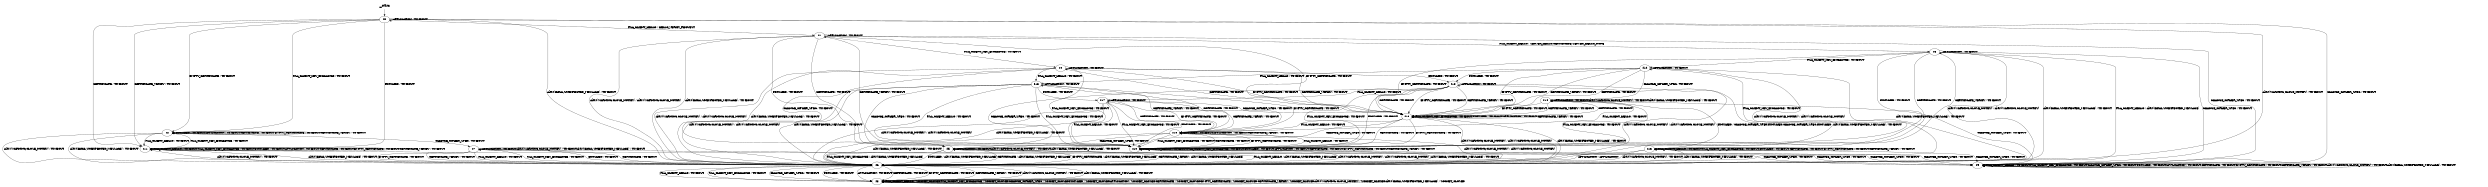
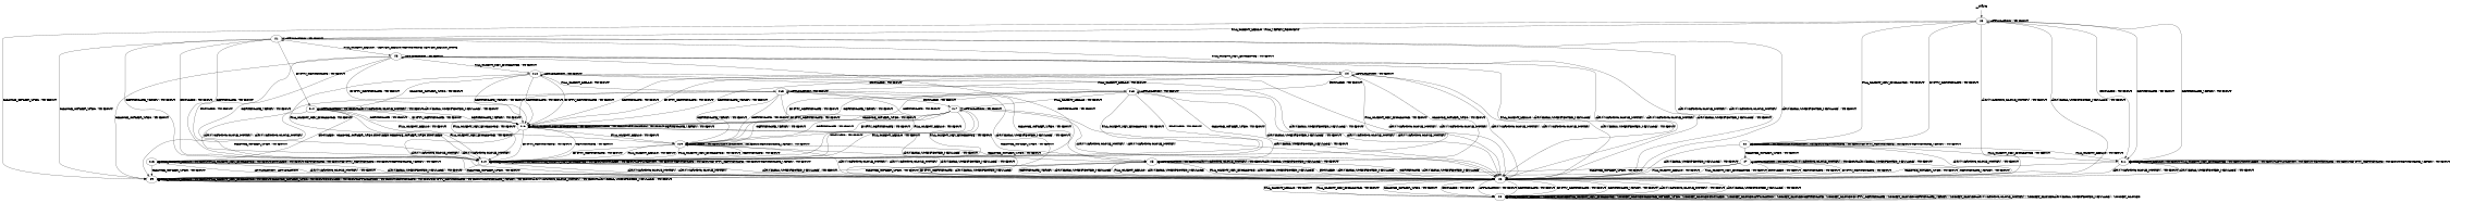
  digraph {
    n1 [label=s0]
    n2 [label=s1]
    n3 [label=s2]
    n4 [label=s6]
    n5 [label=s9]
    n6 [label=s11]
    n7 [label=s3]
    n8 [label=s4]
    n9 [label=s10]
    n10 [label=s16]
    n11 [label=s7]
    n12 [label=s8]
    n13 [label=s12]
    n14 [label=s5]
    n15 [label=s13]
    n16 [label=s18]
    n17 [label=s19]
    n18 [label=s14]
    n19 [label=s17]
    n20 [label=s15]
    n21 [label=__start3 shape=none]
    n1 -> n1 [label="APPLICATION / TIMEOUT"]
-   n1 -> n2 [label="RSA_CLIENT_HELLO / HELLO_VERIFY_REQUEST"]
+   n1 -> n2 [label="RSA_CLIENT_HELLO / RSA_VERIFY_REQUEST"]
    n1 -> n3 [label="RSA_CLIENT_KEY_EXCHANGE / TIMEOUT"]
    n1 -> n3 [label="EMPTY_CERTIFICATE / TIMEOUT"]
    n1 -> n4 [label="Alert(WARNING,CLOSE_NOTIFY) / TIMEOUT"]
    n1 -> n4 [label="Alert(FATAL,UNEXPECTED_MESSAGE) / TIMEOUT"]
    n1 -> n5 [label="CHANGE_CIPHER_SPEC / TIMEOUT"]
    n1 -> n6 [label="FINISHED / TIMEOUT"]
    n1 -> n6 [label="CERTIFICATE / TIMEOUT"]
    n1 -> n6 [label="CERTIFICATE_VERIFY / TIMEOUT"]
    n2 -> n2 [label="APPLICATION / TIMEOUT"]
    n2 -> n4 [label="Alert(WARNING,CLOSE_NOTIFY) / Alert(WARNING,CLOSE_NOTIFY)"]
    n2 -> n4 [label="Alert(FATAL,UNEXPECTED_MESSAGE) / TIMEOUT"]
    n2 -> n5 [label="CHANGE_CIPHER_SPEC / TIMEOUT"]
    n2 -> n7 [label="RSA_CLIENT_HELLO / SERVER_HELLO,CERTIFICATE,SERVER_HELLO_DONE"]
    n2 -> n8 [label="RSA_CLIENT_KEY_EXCHANGE / TIMEOUT"]
    n2 -> n9 [label="FINISHED / TIMEOUT"]
    n2 -> n9 [label="CERTIFICATE / TIMEOUT"]
    n2 -> n9 [label="CERTIFICATE_VERIFY / TIMEOUT"]
-   n2 -> n10 [label="EMPTY_CERTIFICATE / TIMEOUT"]
+   n2 -> n18 [label="EMPTY_CERTIFICATE / TIMEOUT"]
    n3 -> n3 [label="FINISHED / TIMEOUT"]
    n3 -> n3 [label="APPLICATION / TIMEOUT"]
    n3 -> n3 [label="CERTIFICATE / TIMEOUT"]
    n3 -> n3 [label="EMPTY_CERTIFICATE / TIMEOUT"]
    n3 -> n3 [label="CERTIFICATE_VERIFY / TIMEOUT"]
    n3 -> n4 [label="Alert(WARNING,CLOSE_NOTIFY) / TIMEOUT"]
    n3 -> n4 [label="Alert(FATAL,UNEXPECTED_MESSAGE) / TIMEOUT"]
    n3 -> n6 [label="RSA_CLIENT_HELLO / TIMEOUT"]
    n3 -> n6 [label="RSA_CLIENT_KEY_EXCHANGE / TIMEOUT"]
    n3 -> n11 [label="CHANGE_CIPHER_SPEC / TIMEOUT"]
    n4 -> n12 [label="RSA_CLIENT_HELLO / TIMEOUT"]
    n4 -> n12 [label="RSA_CLIENT_KEY_EXCHANGE / TIMEOUT"]
    n4 -> n12 [label="CHANGE_CIPHER_SPEC / TIMEOUT"]
    n4 -> n12 [label="FINISHED / TIMEOUT"]
    n4 -> n12 [label="APPLICATION / TIMEOUT"]
    n4 -> n12 [label="CERTIFICATE / TIMEOUT"]
    n4 -> n12 [label="EMPTY_CERTIFICATE / TIMEOUT"]
    n4 -> n12 [label="CERTIFICATE_VERIFY / TIMEOUT"]
    n4 -> n12 [label="Alert(WARNING,CLOSE_NOTIFY) / TIMEOUT"]
    n4 -> n12 [label="Alert(FATAL,UNEXPECTED_MESSAGE) / TIMEOUT"]
    n5 -> n5 [label="RSA_CLIENT_HELLO / TIMEOUT"]
    n5 -> n5 [label="RSA_CLIENT_KEY_EXCHANGE / TIMEOUT"]
    n5 -> n5 [label="CHANGE_CIPHER_SPEC / TIMEOUT"]
    n5 -> n5 [label="FINISHED / TIMEOUT"]
    n5 -> n5 [label="APPLICATION / TIMEOUT"]
    n5 -> n5 [label="CERTIFICATE / TIMEOUT"]
    n5 -> n5 [label="EMPTY_CERTIFICATE / TIMEOUT"]
    n5 -> n5 [label="CERTIFICATE_VERIFY / TIMEOUT"]
    n5 -> n5 [label="Alert(WARNING,CLOSE_NOTIFY) / TIMEOUT"]
    n5 -> n5 [label="Alert(FATAL,UNEXPECTED_MESSAGE) / TIMEOUT"]
    n6 -> n4 [label="Alert(WARNING,CLOSE_NOTIFY) / TIMEOUT"]
    n6 -> n4 [label="Alert(FATAL,UNEXPECTED_MESSAGE) / TIMEOUT"]
    n6 -> n5 [label="CHANGE_CIPHER_SPEC / TIMEOUT"]
    n6 -> n6 [label="RSA_CLIENT_HELLO / TIMEOUT"]
    n6 -> n6 [label="RSA_CLIENT_KEY_EXCHANGE / TIMEOUT"]
    n6 -> n6 [label="FINISHED / TIMEOUT"]
    n6 -> n6 [label="APPLICATION / TIMEOUT"]
    n6 -> n6 [label="CERTIFICATE / TIMEOUT"]
    n6 -> n6 [label="EMPTY_CERTIFICATE / TIMEOUT"]
    n6 -> n6 [label="CERTIFICATE_VERIFY / TIMEOUT"]
    n7 -> n4 [label="RSA_CLIENT_HELLO / Alert(FATAL,UNEXPECTED_MESSAGE)"]
    n7 -> n4 [label="Alert(WARNING,CLOSE_NOTIFY) / Alert(WARNING,CLOSE_NOTIFY)"]
    n7 -> n4 [label="Alert(FATAL,UNEXPECTED_MESSAGE) / TIMEOUT"]
    n7 -> n5 [label="CHANGE_CIPHER_SPEC / TIMEOUT"]
    n7 -> n7 [label="APPLICATION / TIMEOUT"]
    n7 -> n9 [label="FINISHED / TIMEOUT"]
    n7 -> n9 [label="CERTIFICATE / TIMEOUT"]
    n7 -> n9 [label="CERTIFICATE_VERIFY / TIMEOUT"]
    n7 -> n10 [label="EMPTY_CERTIFICATE / TIMEOUT"]
    n7 -> n13 [label="RSA_CLIENT_KEY_EXCHANGE / TIMEOUT"]
    n8 -> n4 [label="Alert(WARNING,CLOSE_NOTIFY) / Alert(WARNING,CLOSE_NOTIFY)"]
    n8 -> n4 [label="Alert(FATAL,UNEXPECTED_MESSAGE) / TIMEOUT"]
    n8 -> n8 [label="APPLICATION / TIMEOUT"]
    n8 -> n9 [label="RSA_CLIENT_KEY_EXCHANGE / TIMEOUT"]
    n8 -> n10 [label="CERTIFICATE / TIMEOUT"]
    n8 -> n10 [label="EMPTY_CERTIFICATE / TIMEOUT"]
    n8 -> n10 [label="CERTIFICATE_VERIFY / TIMEOUT"]
    n8 -> n14 [label="CHANGE_CIPHER_SPEC / TIMEOUT"]
    n8 -> n15 [label="RSA_CLIENT_HELLO / TIMEOUT"]
    n8 -> n16 [label="FINISHED / TIMEOUT"]
    n9 -> n4 [label="Alert(WARNING,CLOSE_NOTIFY) / Alert(WARNING,CLOSE_NOTIFY)"]
    n9 -> n4 [label="Alert(FATAL,UNEXPECTED_MESSAGE) / TIMEOUT"]
    n9 -> n5 [label="CHANGE_CIPHER_SPEC / TIMEOUT"]
    n9 -> n9 [label="RSA_CLIENT_HELLO / TIMEOUT"]
    n9 -> n9 [label="RSA_CLIENT_KEY_EXCHANGE / TIMEOUT"]
    n9 -> n9 [label="FINISHED / TIMEOUT"]
    n9 -> n9 [label="APPLICATION / TIMEOUT"]
    n9 -> n9 [label="CERTIFICATE / TIMEOUT"]
    n9 -> n9 [label="EMPTY_CERTIFICATE / TIMEOUT"]
    n9 -> n9 [label="CERTIFICATE_VERIFY / TIMEOUT"]
    n10 -> n4 [label="Alert(WARNING,CLOSE_NOTIFY) / Alert(WARNING,CLOSE_NOTIFY)"]
    n10 -> n4 [label="Alert(FATAL,UNEXPECTED_MESSAGE) / TIMEOUT"]
    n10 -> n9 [label="CERTIFICATE / TIMEOUT"]
    n10 -> n9 [label="EMPTY_CERTIFICATE / TIMEOUT"]
    n10 -> n10 [label="RSA_CLIENT_KEY_EXCHANGE / TIMEOUT"]
    n10 -> n10 [label="FINISHED / TIMEOUT"]
    n10 -> n10 [label="APPLICATION / TIMEOUT"]
    n10 -> n10 [label="CERTIFICATE_VERIFY / TIMEOUT"]
    n10 -> n14 [label="CHANGE_CIPHER_SPEC / TIMEOUT"]
    n10 -> n17 [label="RSA_CLIENT_HELLO / TIMEOUT"]
    n11 -> n4 [label="RSA_CLIENT_HELLO / TIMEOUT"]
    n11 -> n4 [label="RSA_CLIENT_KEY_EXCHANGE / TIMEOUT"]
    n11 -> n4 [label="FINISHED / TIMEOUT"]
    n11 -> n4 [label="CERTIFICATE / TIMEOUT"]
    n11 -> n4 [label="EMPTY_CERTIFICATE / TIMEOUT"]
    n11 -> n4 [label="CERTIFICATE_VERIFY / TIMEOUT"]
    n11 -> n5 [label="CHANGE_CIPHER_SPEC / TIMEOUT"]
    n11 -> n11 [label="APPLICATION / TIMEOUT"]
    n11 -> n11 [label="Alert(WARNING,CLOSE_NOTIFY) / TIMEOUT"]
    n11 -> n11 [label="Alert(FATAL,UNEXPECTED_MESSAGE) / TIMEOUT"]
    n12 -> n12 [label="RSA_CLIENT_HELLO / SOCKET_CLOSED"]
    n12 -> n12 [label="RSA_CLIENT_KEY_EXCHANGE / SOCKET_CLOSED"]
    n12 -> n12 [label="CHANGE_CIPHER_SPEC / SOCKET_CLOSED"]
    n12 -> n12 [label="FINISHED / SOCKET_CLOSED"]
    n12 -> n12 [label="APPLICATION / SOCKET_CLOSED"]
    n12 -> n12 [label="CERTIFICATE / SOCKET_CLOSED"]
    n12 -> n12 [label="EMPTY_CERTIFICATE / SOCKET_CLOSED"]
    n12 -> n12 [label="CERTIFICATE_VERIFY / SOCKET_CLOSED"]
    n12 -> n12 [label="Alert(WARNING,CLOSE_NOTIFY) / SOCKET_CLOSED"]
    n12 -> n12 [label="Alert(FATAL,UNEXPECTED_MESSAGE) / SOCKET_CLOSED"]
    n13 -> n4 [label="Alert(WARNING,CLOSE_NOTIFY) / Alert(WARNING,CLOSE_NOTIFY)"]
    n13 -> n4 [label="Alert(FATAL,UNEXPECTED_MESSAGE) / TIMEOUT"]
    n13 -> n9 [label="RSA_CLIENT_KEY_EXCHANGE / TIMEOUT"]
    n13 -> n10 [label="CERTIFICATE / TIMEOUT"]
    n13 -> n10 [label="EMPTY_CERTIFICATE / TIMEOUT"]
    n13 -> n10 [label="CERTIFICATE_VERIFY / TIMEOUT"]
    n13 -> n13 [label="APPLICATION / TIMEOUT"]
    n13 -> n15 [label="RSA_CLIENT_HELLO / TIMEOUT"]
    n13 -> n16 [label="FINISHED / TIMEOUT"]
    n13 -> n18 [label="CHANGE_CIPHER_SPEC / TIMEOUT"]
    n14 -> n4 [label="RSA_CLIENT_HELLO / Alert(FATAL,UNEXPECTED_MESSAGE)"]
    n14 -> n4 [label="RSA_CLIENT_KEY_EXCHANGE / Alert(FATAL,UNEXPECTED_MESSAGE)"]
    n14 -> n4 [label="FINISHED / Alert(FATAL,UNEXPECTED_MESSAGE)"]
    n14 -> n4 [label="CERTIFICATE / Alert(FATAL,UNEXPECTED_MESSAGE)"]
    n14 -> n4 [label="EMPTY_CERTIFICATE / Alert(FATAL,UNEXPECTED_MESSAGE)"]
    n14 -> n4 [label="CERTIFICATE_VERIFY / Alert(FATAL,UNEXPECTED_MESSAGE)"]
    n14 -> n5 [label="CHANGE_CIPHER_SPEC / TIMEOUT"]
    n14 -> n14 [label="APPLICATION / TIMEOUT"]
    n14 -> n14 [label="Alert(WARNING,CLOSE_NOTIFY) / TIMEOUT"]
    n14 -> n14 [label="Alert(FATAL,UNEXPECTED_MESSAGE) / TIMEOUT"]
    n15 -> n4 [label="Alert(WARNING,CLOSE_NOTIFY) / Alert(WARNING,CLOSE_NOTIFY)"]
    n15 -> n4 [label="Alert(FATAL,UNEXPECTED_MESSAGE) / TIMEOUT"]
    n15 -> n9 [label="RSA_CLIENT_HELLO / TIMEOUT"]
    n15 -> n9 [label="RSA_CLIENT_KEY_EXCHANGE / TIMEOUT"]
    n15 -> n14 [label="CHANGE_CIPHER_SPEC / TIMEOUT"]
    n15 -> n15 [label="APPLICATION / TIMEOUT"]
    n15 -> n17 [label="CERTIFICATE / TIMEOUT"]
    n15 -> n17 [label="EMPTY_CERTIFICATE / TIMEOUT"]
    n15 -> n17 [label="CERTIFICATE_VERIFY / TIMEOUT"]
    n15 -> n19 [label="FINISHED / TIMEOUT"]
    n16 -> n4 [label="Alert(WARNING,CLOSE_NOTIFY) / Alert(WARNING,CLOSE_NOTIFY)"]
    n16 -> n4 [label="Alert(FATAL,UNEXPECTED_MESSAGE) / TIMEOUT"]
    n16 -> n9 [label="RSA_CLIENT_KEY_EXCHANGE / TIMEOUT"]
    n16 -> n9 [label="FINISHED / TIMEOUT"]
    n16 -> n10 [label="CERTIFICATE / TIMEOUT"]
    n16 -> n10 [label="EMPTY_CERTIFICATE / TIMEOUT"]
    n16 -> n10 [label="CERTIFICATE_VERIFY / TIMEOUT"]
    n16 -> n14 [label="CHANGE_CIPHER_SPEC / TIMEOUT"]
    n16 -> n16 [label="APPLICATION / TIMEOUT"]
    n16 -> n19 [label="RSA_CLIENT_HELLO / TIMEOUT"]
    n17 -> n4 [label="Alert(WARNING,CLOSE_NOTIFY) / Alert(WARNING,CLOSE_NOTIFY)"]
    n17 -> n4 [label="Alert(FATAL,UNEXPECTED_MESSAGE) / TIMEOUT"]
    n17 -> n9 [label="RSA_CLIENT_HELLO / TIMEOUT"]
    n17 -> n9 [label="RSA_CLIENT_KEY_EXCHANGE / TIMEOUT"]
    n17 -> n9 [label="CERTIFICATE / TIMEOUT"]
    n17 -> n9 [label="EMPTY_CERTIFICATE / TIMEOUT"]
    n17 -> n14 [label="CHANGE_CIPHER_SPEC / TIMEOUT"]
    n17 -> n17 [label="FINISHED / TIMEOUT"]
    n17 -> n17 [label="APPLICATION / TIMEOUT"]
    n17 -> n17 [label="CERTIFICATE_VERIFY / TIMEOUT"]
    n18 -> n5 [label="CHANGE_CIPHER_SPEC / TIMEOUT"]
    n18 -> n9 [label="RSA_CLIENT_KEY_EXCHANGE / TIMEOUT"]
    n18 -> n10 [label="CERTIFICATE / TIMEOUT"]
    n18 -> n10 [label="EMPTY_CERTIFICATE / TIMEOUT"]
    n18 -> n10 [label="CERTIFICATE_VERIFY / TIMEOUT"]
    n18 -> n17 [label="RSA_CLIENT_HELLO / TIMEOUT"]
    n18 -> n18 [label="APPLICATION / TIMEOUT"]
    n18 -> n18 [label="Alert(WARNING,CLOSE_NOTIFY) / TIMEOUT"]
    n18 -> n18 [label="Alert(FATAL,UNEXPECTED_MESSAGE) / TIMEOUT"]
    n18 -> n20 [label="FINISHED / CHANGE_CIPHER_SPEC,FINISHED,CHANGE_CIPHER_SPEC,FINISHED"]
    n19 -> n4 [label="Alert(WARNING,CLOSE_NOTIFY) / Alert(WARNING,CLOSE_NOTIFY)"]
    n19 -> n4 [label="Alert(FATAL,UNEXPECTED_MESSAGE) / TIMEOUT"]
    n19 -> n9 [label="RSA_CLIENT_HELLO / TIMEOUT"]
    n19 -> n9 [label="RSA_CLIENT_KEY_EXCHANGE / TIMEOUT"]
    n19 -> n9 [label="FINISHED / TIMEOUT"]
    n19 -> n10 [label="CHANGE_CIPHER_SPEC / TIMEOUT"]
    n19 -> n17 [label="CERTIFICATE / TIMEOUT"]
    n19 -> n17 [label="EMPTY_CERTIFICATE / TIMEOUT"]
    n19 -> n17 [label="CERTIFICATE_VERIFY / TIMEOUT"]
    n19 -> n19 [label="APPLICATION / TIMEOUT"]
    n20 -> n4 [label="APPLICATION / APPLICATION"]
    n20 -> n4 [label="Alert(WARNING,CLOSE_NOTIFY) / TIMEOUT"]
    n20 -> n4 [label="Alert(FATAL,UNEXPECTED_MESSAGE) / TIMEOUT"]
    n20 -> n5 [label="CHANGE_CIPHER_SPEC / TIMEOUT"]
    n20 -> n20 [label="RSA_CLIENT_HELLO / TIMEOUT"]
    n20 -> n20 [label="RSA_CLIENT_KEY_EXCHANGE / TIMEOUT"]
    n20 -> n20 [label="FINISHED / TIMEOUT"]
    n20 -> n20 [label="CERTIFICATE / TIMEOUT"]
    n20 -> n20 [label="EMPTY_CERTIFICATE / TIMEOUT"]
    n20 -> n20 [label="CERTIFICATE_VERIFY / TIMEOUT"]
    n21 -> n1
  }
